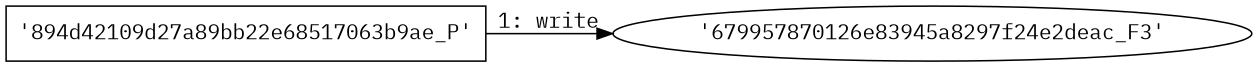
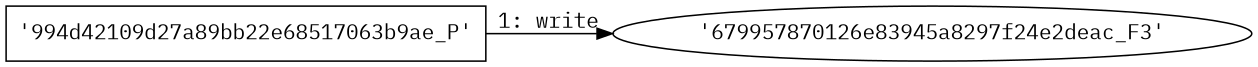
  digraph {
    engine=neato
    fixedsize=false
    fontsize=10
    nodesep=0.3
    rankdir=LR
    ranksep=0
    splines=true
    fontname="IBM Plex Mono"
    node [fontname="IBM Plex Mono"]
    "'679957870126e83945a8297f24e2deac_F3'" [node_type=file shape=ellipse]
-   "'994d42109d27a89bb22e68517063b9ae_P'" [node_type=Process shape=box label="'894d42109d27a89bb22e68517063b9ae_P'"]
+   "'994d42109d27a89bb22e68517063b9ae_P'" [node_type=Process shape=box]
    "'994d42109d27a89bb22e68517063b9ae_P'" -> "'679957870126e83945a8297f24e2deac_F3'" [label="1: write" fontname="IBM Plex Mono"]
  }
